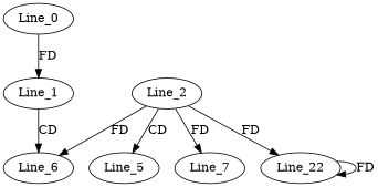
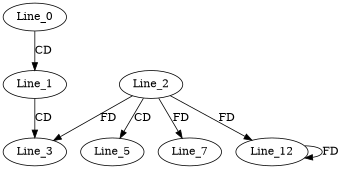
  digraph {
    Line_0
    Line_1
-   Line_3 [label=Line_6]
+   Line_3
    Line_2
    n5 [label=Line_5]
    Line_7
-   Line_12 [label=Line_22]
-   Line_0 -> Line_1 [label=FD]
+   Line_12
+   Line_0 -> Line_1 [label=CD]
    Line_1 -> Line_3 [label=CD]
    Line_2 -> Line_3 [label=FD]
    Line_2 -> n5 [label=CD]
    Line_2 -> Line_7 [label=FD]
    Line_2 -> Line_12 [label=FD]
    Line_12 -> Line_12 [label=FD]
  }
